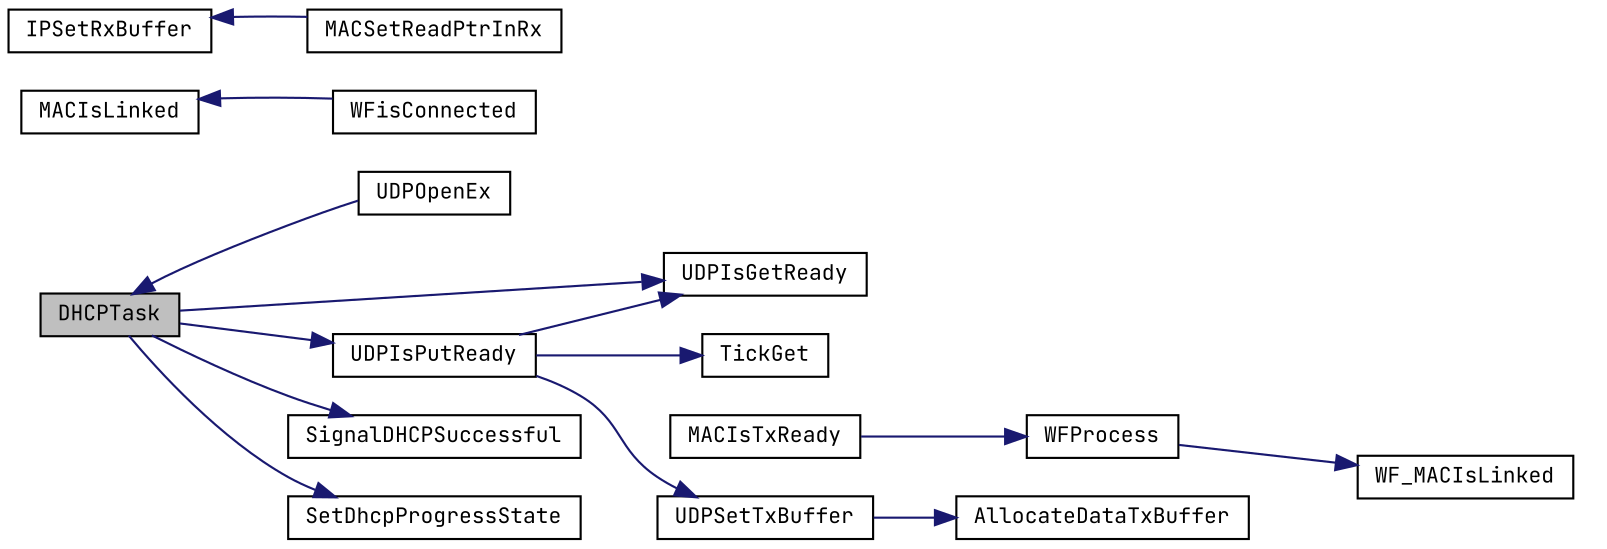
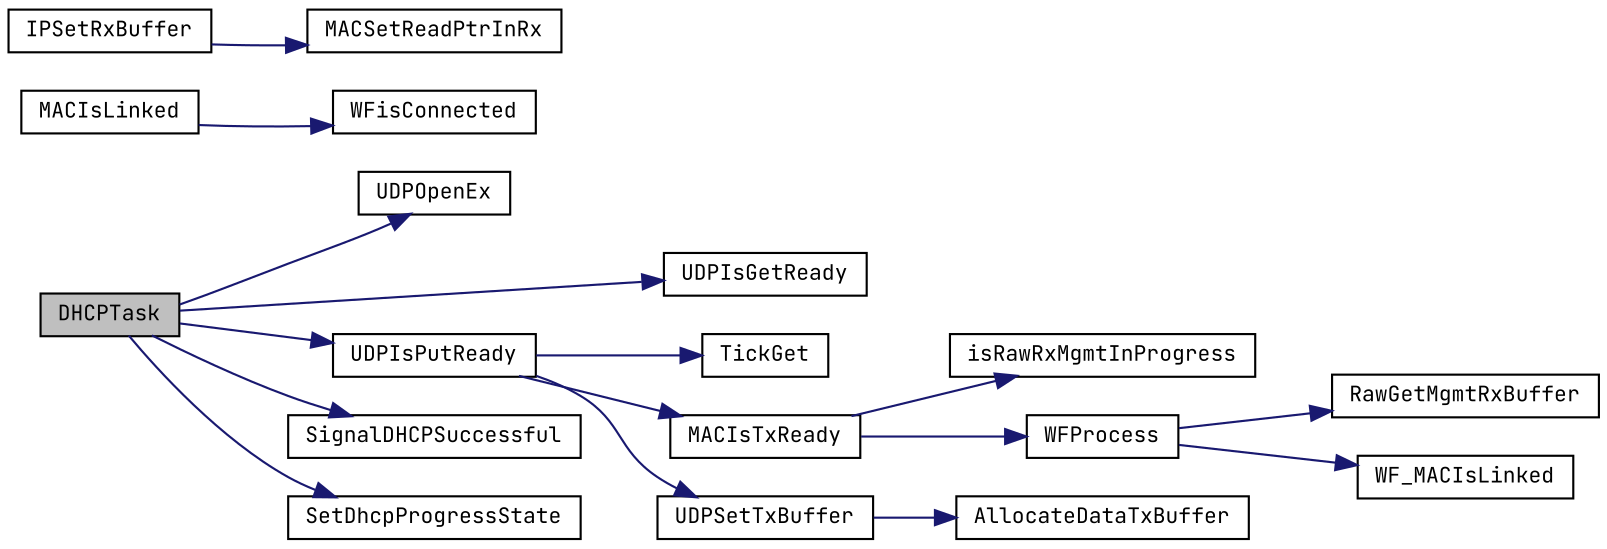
  digraph {
    fontname="JetBrains Mono"
    rankdir=LR
    node [color=black fillcolor=white fontname="JetBrains Mono" fontsize=10 shape=record style=filled]
    edge [color=midnightblue fontname="JetBrains Mono" fontsize=10 labelfontname=Helvetica labelfontsize=10 style=solid]
    n1 [fillcolor=grey75 fontcolor=black height=0.2 label=DHCPTask width=0.4]
    n2 [height=0.2 label=UDPOpenEx width=0.4]
    n3 [height=0.2 label=UDPIsPutReady width=0.4]
    n4 [height=0.2 label=UDPIsGetReady width=0.4]
    n5 [height=0.2 label=SignalDHCPSuccessful width=0.4]
    n6 [height=0.2 label=SetDhcpProgressState width=0.4]
    n7 [height=0.2 label=MACIsLinked width=0.4]
    n8 [height=0.2 label=WFisConnected width=0.4]
    n9 [height=0.2 label=TickGet width=0.4]
    n10 [height=0.2 label=MACIsTxReady width=0.4]
    n11 [height=0.2 label=UDPSetTxBuffer width=0.4]
+   n12 [height=0.2 label=isRawRxMgmtInProgress width=0.4]
    n13 [height=0.2 label=WFProcess width=0.4]
    n14 [height=0.2 label=AllocateDataTxBuffer width=0.4]
+   n15 [height=0.2 label=RawGetMgmtRxBuffer width=0.4]
    n16 [height=0.2 label=WF_MACIsLinked width=0.4]
    n17 [height=0.2 label=IPSetRxBuffer width=0.4]
    n18 [height=0.2 label=MACSetReadPtrInRx width=0.4]
-   n2 -> n1
+   n1 -> n2
    n1 -> n3
    n1 -> n4
    n1 -> n5
    n1 -> n6
    n3 -> n9
-   n3 -> n4
+   n3 -> n10
    n3 -> n11
-   n8 -> n7
+   n7 -> n8
+   n10 -> n12
    n10 -> n13
    n11 -> n14
+   n13 -> n15
    n13 -> n16
-   n18 -> n17
+   n17 -> n18
  }
